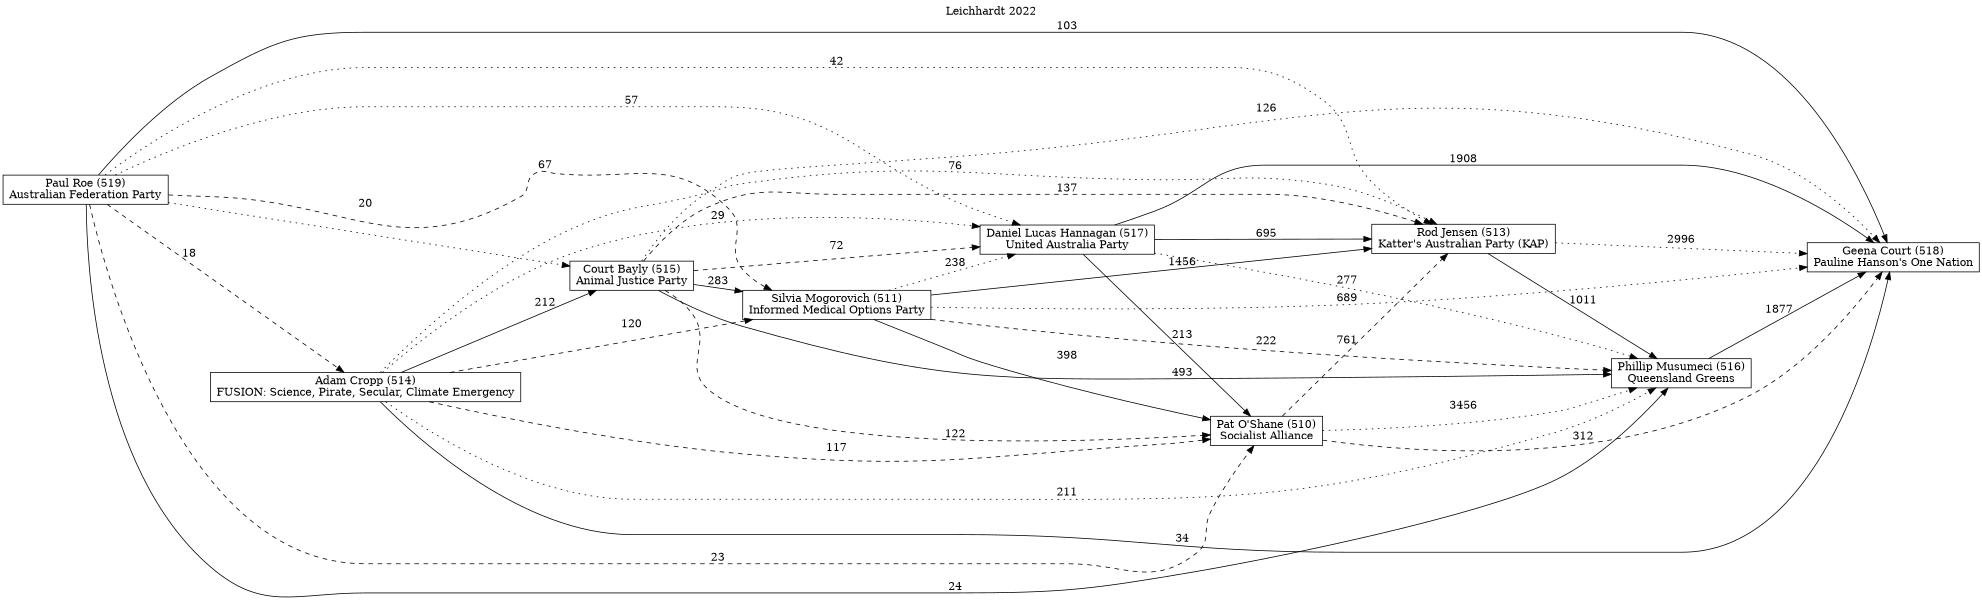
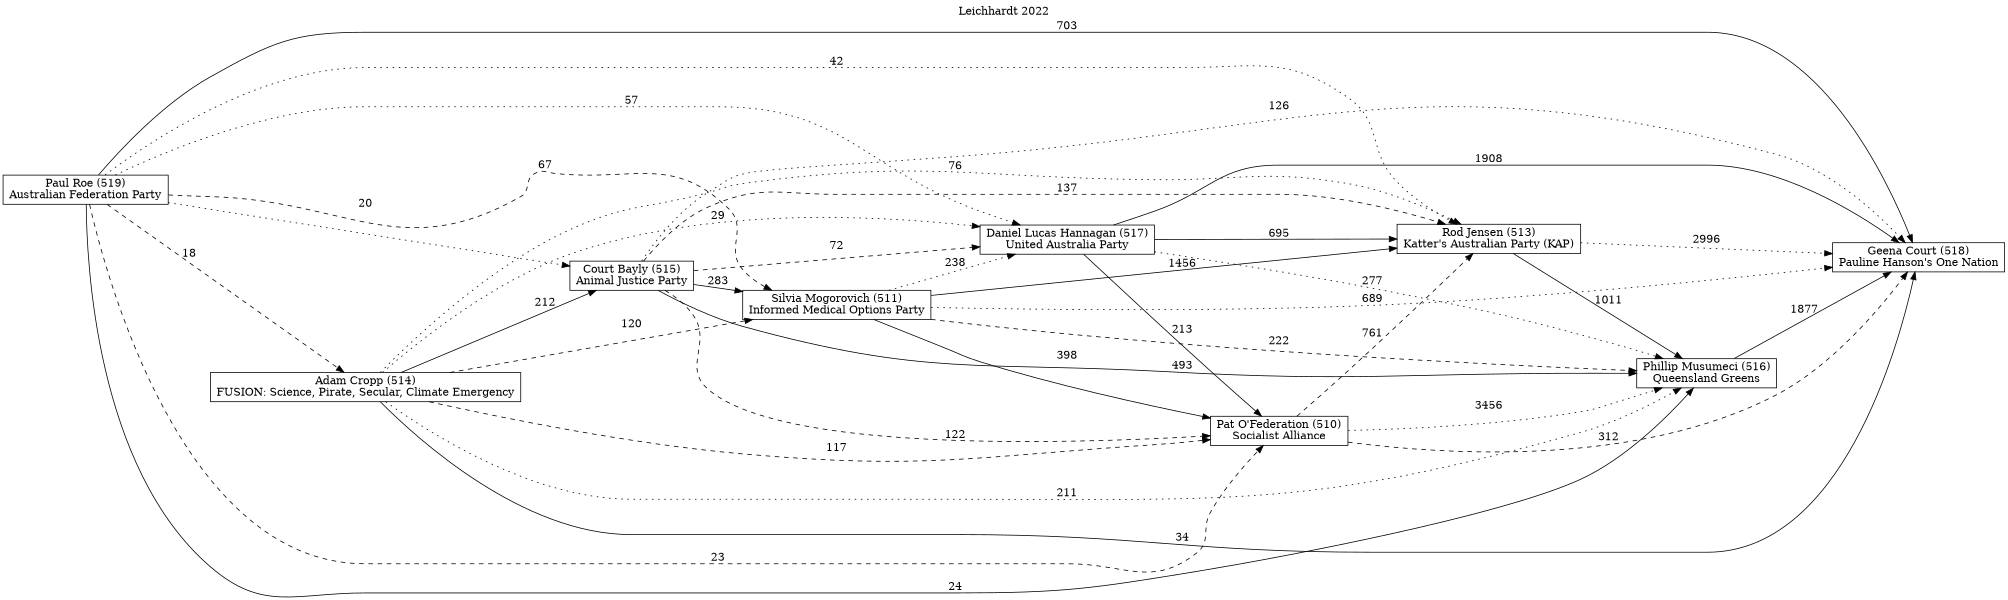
  digraph {
    label="Leichhardt 2022"
    labelloc=t
    mclimit=10
    rankdir=LR
    node [shape=box]
    edge [style=solid]
    n1 [label="Geena Court (518)\nPauline Hanson's One Nation"]
    n2 [label="Phillip Musumeci (516)\nQueensland Greens"]
    n3 [label="Rod Jensen (513)\nKatter's Australian Party (KAP)"]
-   n4 [label="Pat O'Shane (510)\nSocialist Alliance"]
+   n4 [label="Pat O'Federation (510)\nSocialist Alliance"]
    n5 [label="Daniel Lucas Hannagan (517)\nUnited Australia Party"]
    n6 [label="Silvia Mogorovich (511)\nInformed Medical Options Party"]
    n7 [label="Court Bayly (515)\nAnimal Justice Party"]
    n8 [label="Adam Cropp (514)\nFUSION: Science, Pirate, Secular, Climate Emergency"]
    n9 [label="Paul Roe (519)\nAustralian Federation Party"]
    n2 -> n1 [label=1877]
    n3 -> n1 [label=2996 style=dotted]
    n3 -> n2 [label=1011]
    n4 -> n1 [label=312 style=dashed]
    n4 -> n2 [label=3456 style=dotted]
    n4 -> n3 [label=761 style=dashed]
    n5 -> n1 [label=1908]
    n5 -> n2 [label=277 style=dotted]
    n5 -> n3 [label=695]
    n5 -> n4 [label=213]
    n6 -> n1 [label=689 style=dotted]
    n6 -> n2 [label=222 style=dashed]
    n6 -> n3 [label=1456]
    n6 -> n4 [label=398]
    n6 -> n5 [label=238 style=dotted]
    n7 -> n1 [label=126 style=dotted]
    n7 -> n2 [label=493]
    n7 -> n3 [label=137 style=dashed]
    n7 -> n4 [label=122 style=dashed]
    n7 -> n5 [label=72 style=dashed]
    n7 -> n6 [label=283]
    n8 -> n1 [label=34]
    n8 -> n2 [label=211 style=dotted]
    n8 -> n3 [label=76 style=dotted]
    n8 -> n4 [label=117 style=dashed]
    n8 -> n5 [label=29 style=dotted]
    n8 -> n6 [label=120 style=dashed]
    n8 -> n7 [label=212]
-   n9 -> n1 [label=103]
+   n9 -> n1 [label=703]
    n9 -> n2 [label=24]
    n9 -> n3 [label=42 style=dotted]
    n9 -> n4 [label=23 style=dashed]
    n9 -> n5 [label=57 style=dotted]
    n9 -> n6 [label=67 style=dashed]
    n9 -> n7 [label=20 style=dotted]
    n9 -> n8 [label=18 style=dashed]
  }
